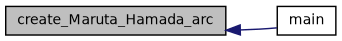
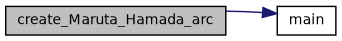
  digraph {
    rankdir=LR
    node [color=black fontname=Helvetica fontsize=10 shape=record style=filled]
    n1 [fillcolor=grey75 fontcolor=black height=0.2 label=create_Maruta_Hamada_arc width=0.4]
    n2 [fillcolor=white height=0.2 label=main width=0.4]
-   n1 -> n2 [color=midnightblue dir=back fontname=Helvetica fontsize=10 labelfontname=Helvetica labelfontsize=10 style=solid]
+   n2 -> n1 [color=midnightblue dir=back fontname=Helvetica fontsize=10 labelfontname=Helvetica labelfontsize=10 style=solid]
  }
